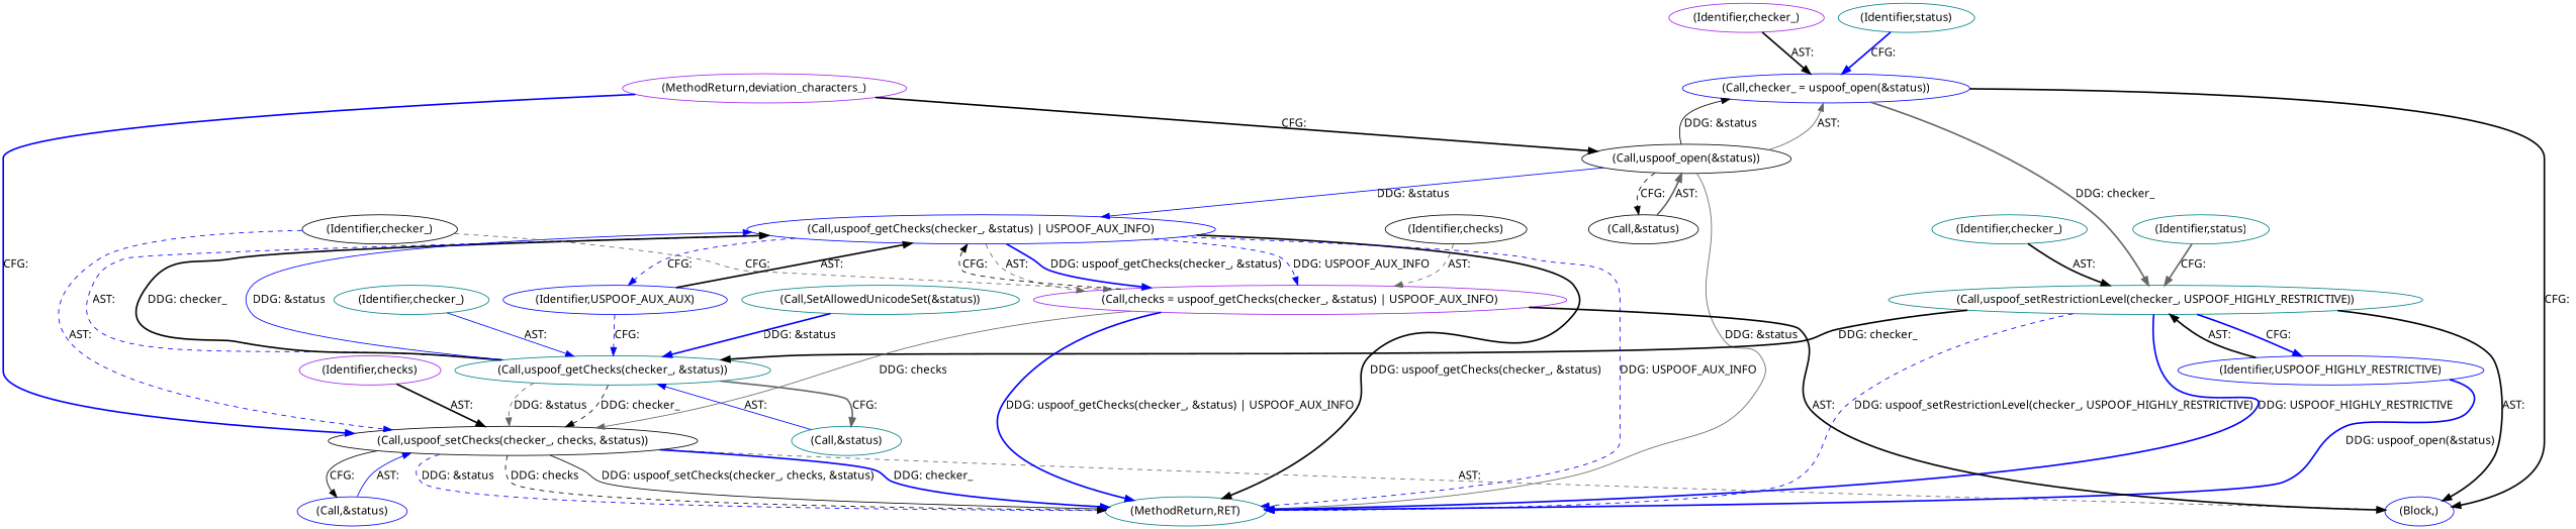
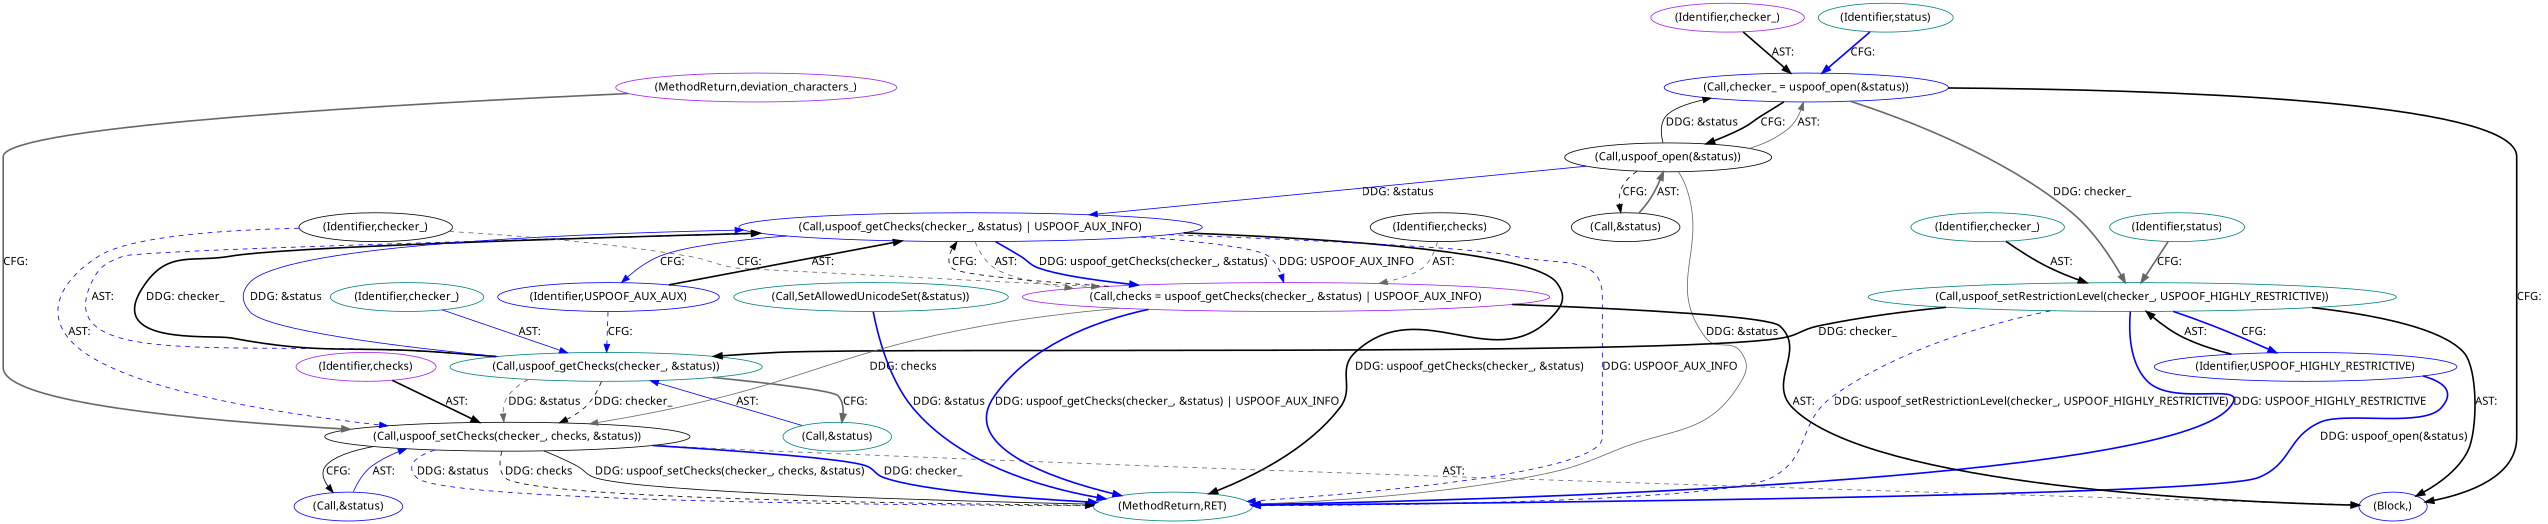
  digraph {
    fontname="Noto Sans"
    node [color=teal fontname="Noto Sans"]
    edge [color=blue fontname="Noto Sans" style=bold]
    n1 [color=blue label="(Call,checker_ = uspoof_open(&status))"]
    n2 [color=black label="(Call,uspoof_open(&status))"]
    n3 [label="(Call,uspoof_setRestrictionLevel(checker_, USPOOF_HIGHLY_RESTRICTIVE))"]
    n4 [color=blue label="(Block,)"]
    n5 [label="(MethodReturn,RET)"]
    n6 [color=black label="(Call,&status)"]
    n7 [color=blue label="(Call,uspoof_getChecks(checker_, &status) | USPOOF_AUX_INFO)"]
    n8 [label="(Call,uspoof_getChecks(checker_, &status))"]
    n9 [color=blue label="(Identifier,USPOOF_HIGHLY_RESTRICTIVE)"]
    n10 [label="(Call,SetAllowedUnicodeSet(&status))"]
    n11 [color=black label="(Call,uspoof_setChecks(checker_, checks, &status))"]
    n12 [label="(Call,&status)"]
    n13 [color=purple label="(Call,checks = uspoof_getChecks(checker_, &status) | USPOOF_AUX_INFO)"]
    n14 [color=blue label="(Identifier,USPOOF_AUX_AUX)"]
    n15 [color=blue label="(Call,&status)"]
    n16 [color=black label="(Identifier,checks)"]
    n17 [color=purple label="(Identifier,checker_)"]
    n18 [label="(Identifier,status)"]
    n19 [label="(Identifier,checker_)"]
    n20 [color=purple label="(Identifier,checks)"]
    n21 [color=purple label="(MethodReturn,deviation_characters_)"]
    n22 [label="(Identifier,checker_)"]
    n23 [label="(Identifier,status)"]
    n24 [color=black label="(Identifier,checker_)"]
-   n21 -> n2 [color=black label="CFG: "]
+   n1 -> n2 [color=black label="CFG: "]
    n1 -> n3 [color=gray40 label="DDG: checker_"]
    n1 -> n4 [color=black label="CFG: "]
    n2 -> n1 [color=gray40 label="AST: " style=solid]
    n2 -> n1 [color=black label="DDG: &status" style=solid]
    n2 -> n5 [color=gray40 label="DDG: &status" style=solid]
    n2 -> n6 [color=black label="CFG: " style=dashed]
    n2 -> n7 [label="DDG: &status" style=solid]
    n3 -> n4 [color=black label="AST: "]
    n3 -> n5 [label="DDG: uspoof_setRestrictionLevel(checker_, USPOOF_HIGHLY_RESTRICTIVE)" style=dashed]
    n3 -> n5 [label="DDG: USPOOF_HIGHLY_RESTRICTIVE"]
    n3 -> n8 [color=black label="DDG: checker_"]
    n3 -> n9 [label="CFG: "]
    n6 -> n2 [color=gray40 label="AST: "]
    n7 -> n5 [color=black label="DDG: uspoof_getChecks(checker_, &status)"]
    n7 -> n5 [label="DDG: USPOOF_AUX_INFO" style=dashed]
    n7 -> n13 [color=gray40 label="AST: " style=dashed]
    n7 -> n13 [label="DDG: uspoof_getChecks(checker_, &status)"]
    n7 -> n13 [label="DDG: USPOOF_AUX_INFO" style=dashed]
-   n7 -> n14 [label="CFG: " style=dashed]
+   n7 -> n14 [label="CFG: " style=solid]
    n8 -> n7 [label="AST: " style=dashed]
    n8 -> n7 [color=black label="DDG: checker_"]
    n8 -> n7 [label="DDG: &status" style=solid]
    n8 -> n11 [color=black label="DDG: checker_" style=dashed]
    n8 -> n11 [color=gray40 label="DDG: &status" style=dashed]
    n8 -> n12 [color=gray40 label="CFG: "]
    n9 -> n3 [color=black label="AST: "]
    n9 -> n5 [label="DDG: uspoof_open(&status)"]
-   n10 -> n8 [label="DDG: &status"]
+   n10 -> n5 [label="DDG: &status"]
    n11 -> n4 [color=gray40 label="AST: " style=dashed]
    n11 -> n5 [color=black label="DDG: uspoof_setChecks(checker_, checks, &status)" style=solid]
    n11 -> n5 [label="DDG: checker_"]
    n11 -> n5 [label="DDG: &status" style=dashed]
    n11 -> n5 [color=black label="DDG: checks" style=dashed]
    n11 -> n15 [color=black label="CFG: " style=solid]
    n12 -> n8 [label="AST: " style=solid]
    n13 -> n4 [color=black label="AST: "]
    n13 -> n5 [label="DDG: uspoof_getChecks(checker_, &status) | USPOOF_AUX_INFO"]
    n13 -> n7 [color=black label="CFG: " style=dashed]
    n13 -> n11 [color=gray40 label="DDG: checks" style=solid]
    n14 -> n7 [color=black label="AST: "]
    n14 -> n8 [label="CFG: " style=dashed]
    n15 -> n11 [label="AST: " style=solid]
    n16 -> n13 [color=gray40 label="AST: " style=dashed]
    n17 -> n1 [color=black label="AST: "]
    n18 -> n3 [color=gray40 label="CFG: "]
    n19 -> n8 [label="AST: " style=solid]
    n20 -> n11 [color=black label="AST: "]
-   n21 -> n11 [label="CFG: "]
+   n21 -> n11 [color=gray40 label="CFG: "]
    n22 -> n3 [color=black label="AST: "]
    n23 -> n1 [label="CFG: "]
    n24 -> n11 [label="AST: " style=dashed]
    n24 -> n13 [color=gray40 label="CFG: " style=dashed]
  }
